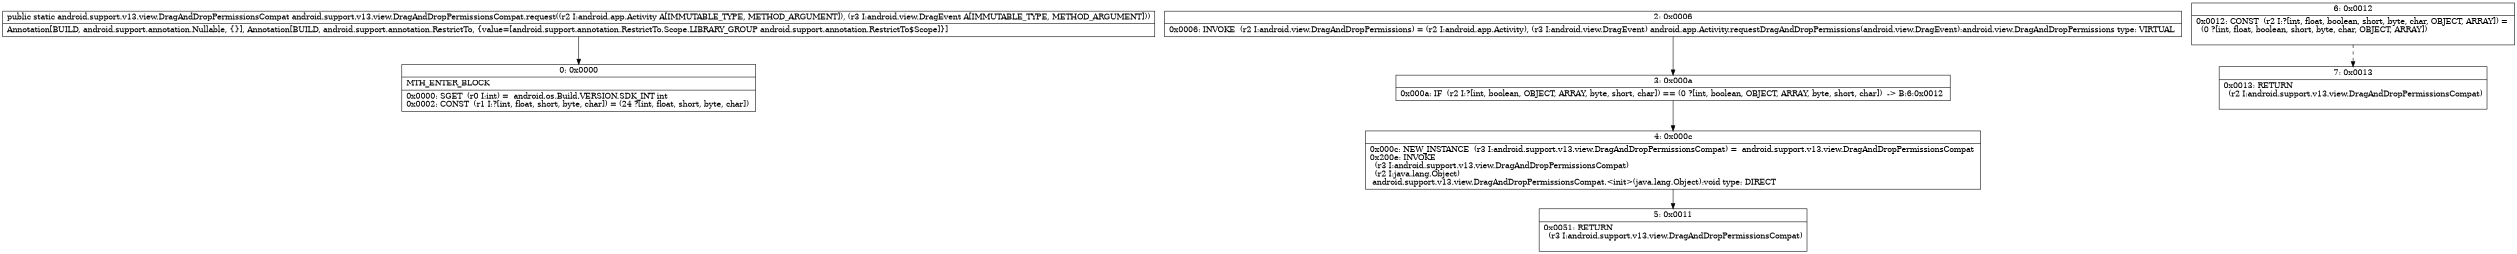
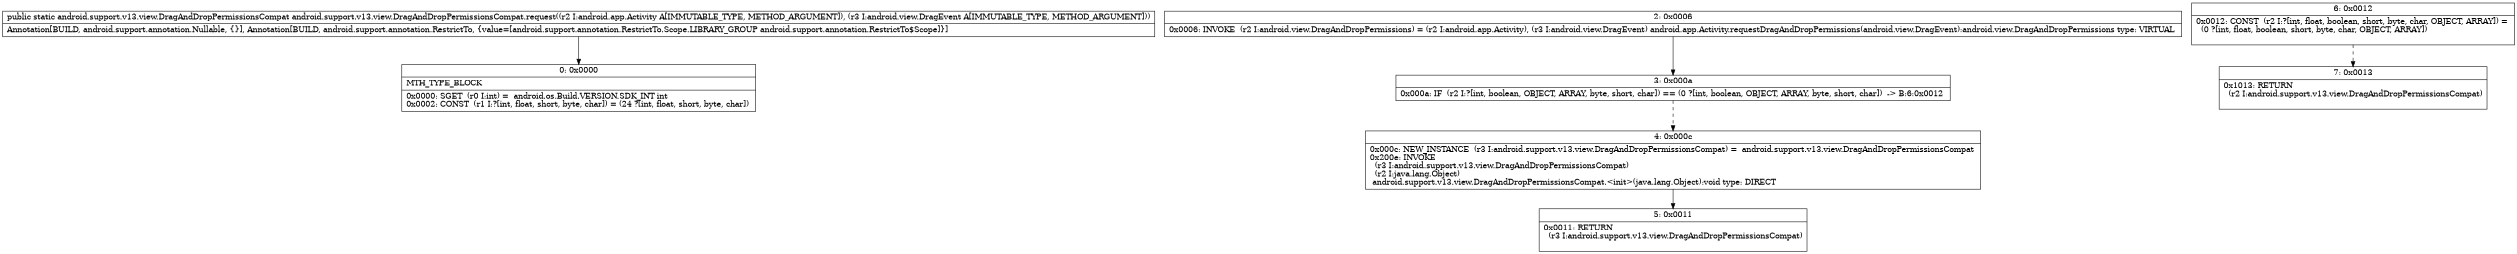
  digraph {
    fontname="DejaVu Serif"
    node [fontname="DejaVu Serif" shape=record]
    edge [fontname="DejaVu Serif"]
-   n1 [label="{0\:\ 0x0000|MTH_ENTER_BLOCK\l|0x0000: SGET  (r0 I:int) =  android.os.Build.VERSION.SDK_INT int \l0x0002: CONST  (r1 I:?[int, float, short, byte, char]) = (24 ?[int, float, short, byte, char]) \l}"]
+   n1 [label="{0\:\ 0x0000|MTH_TYPE_BLOCK\l|0x0000: SGET  (r0 I:int) =  android.os.Build.VERSION.SDK_INT int \l0x0002: CONST  (r1 I:?[int, float, short, byte, char]) = (24 ?[int, float, short, byte, char]) \l}"]
    n2 [label="{2\:\ 0x0006|0x0006: INVOKE  (r2 I:android.view.DragAndDropPermissions) = (r2 I:android.app.Activity), (r3 I:android.view.DragEvent) android.app.Activity.requestDragAndDropPermissions(android.view.DragEvent):android.view.DragAndDropPermissions type: VIRTUAL \l}"]
    n3 [label="{3\:\ 0x000a|0x000a: IF  (r2 I:?[int, boolean, OBJECT, ARRAY, byte, short, char]) == (0 ?[int, boolean, OBJECT, ARRAY, byte, short, char])  \-\> B:6:0x0012 \l}"]
    n4 [label="{6\:\ 0x0012|0x0012: CONST  (r2 I:?[int, float, boolean, short, byte, char, OBJECT, ARRAY]) = \l  (0 ?[int, float, boolean, short, byte, char, OBJECT, ARRAY])\l \l}"]
-   n5 [label="{7\:\ 0x0013|0x0013: RETURN  \l  (r2 I:android.support.v13.view.DragAndDropPermissionsCompat)\l \l}"]
+   n5 [label="{7\:\ 0x0013|0x1013: RETURN  \l  (r2 I:android.support.v13.view.DragAndDropPermissionsCompat)\l \l}"]
    n6 [label="{4\:\ 0x000c|0x000c: NEW_INSTANCE  (r3 I:android.support.v13.view.DragAndDropPermissionsCompat) =  android.support.v13.view.DragAndDropPermissionsCompat \l0x200e: INVOKE  \l  (r3 I:android.support.v13.view.DragAndDropPermissionsCompat)\l  (r2 I:java.lang.Object)\l android.support.v13.view.DragAndDropPermissionsCompat.\<init\>(java.lang.Object):void type: DIRECT \l}"]
-   n7 [label="{5\:\ 0x0011|0x0051: RETURN  \l  (r3 I:android.support.v13.view.DragAndDropPermissionsCompat)\l \l}"]
+   n7 [label="{5\:\ 0x0011|0x0011: RETURN  \l  (r3 I:android.support.v13.view.DragAndDropPermissionsCompat)\l \l}"]
    n8 [label="{public static android.support.v13.view.DragAndDropPermissionsCompat android.support.v13.view.DragAndDropPermissionsCompat.request((r2 I:android.app.Activity A[IMMUTABLE_TYPE, METHOD_ARGUMENT]), (r3 I:android.view.DragEvent A[IMMUTABLE_TYPE, METHOD_ARGUMENT]))  | Annotation[BUILD, android.support.annotation.Nullable, \{\}], Annotation[BUILD, android.support.annotation.RestrictTo, \{value=[android.support.annotation.RestrictTo.Scope.LIBRARY_GROUP android.support.annotation.RestrictTo$Scope]\}]\l}"]
    n2 -> n3
-   n3 -> n6 [style=solid]
+   n3 -> n6 [style=dashed]
    n4 -> n5 [style=dashed]
    n6 -> n7
    n8 -> n1
  }
